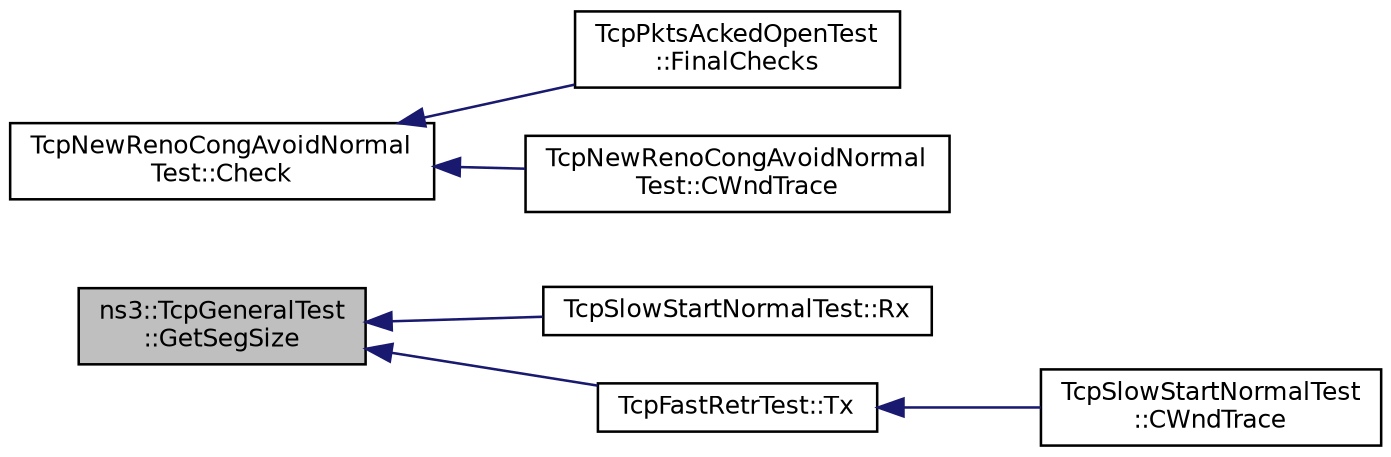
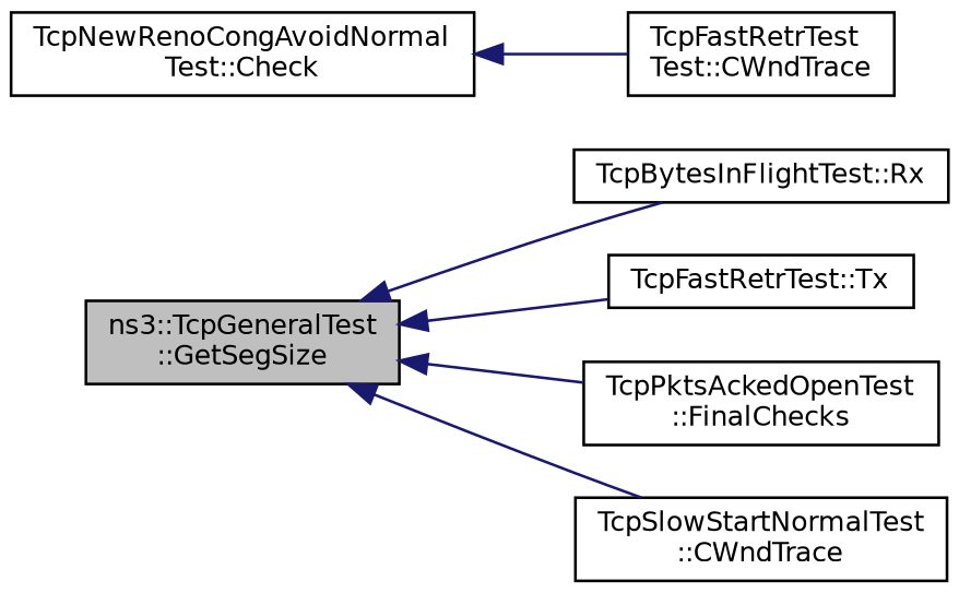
  digraph {
    rankdir=LR
    node [color=black fillcolor=white fontname=Helvetica fontsize=10 shape=record style=filled]
    edge [color=midnightblue dir=back fontname=Helvetica fontsize=10 labelfontname=Helvetica labelfontsize=10 style=solid]
    n1 [fillcolor=grey75 fontcolor=black height=0.2 label="ns3::TcpGeneralTest\l::GetSegSize" width=0.4]
-   n2 [height=0.2 label="TcpSlowStartNormalTest::Rx" width=0.4]
+   n2 [height=0.2 label="TcpBytesInFlightTest::Rx" width=0.4]
    n3 [height=0.2 label="TcpFastRetrTest::Tx" width=0.4]
    n4 [height=0.2 label="TcpPktsAckedOpenTest\l::FinalChecks" width=0.4]
    n5 [height=0.2 label="TcpSlowStartNormalTest\l::CWndTrace" width=0.4]
    n6 [height=0.2 label="TcpNewRenoCongAvoidNormal\lTest::Check" width=0.4]
-   n7 [height=0.2 label="TcpNewRenoCongAvoidNormal\lTest::CWndTrace" width=0.4]
+   n7 [height=0.2 label="TcpFastRetrTest\lTest::CWndTrace" width=0.4]
    n1 -> n2
    n1 -> n3
-   n6 -> n4
-   n3 -> n5
+   n1 -> n4
+   n1 -> n5
    n6 -> n7
  }
